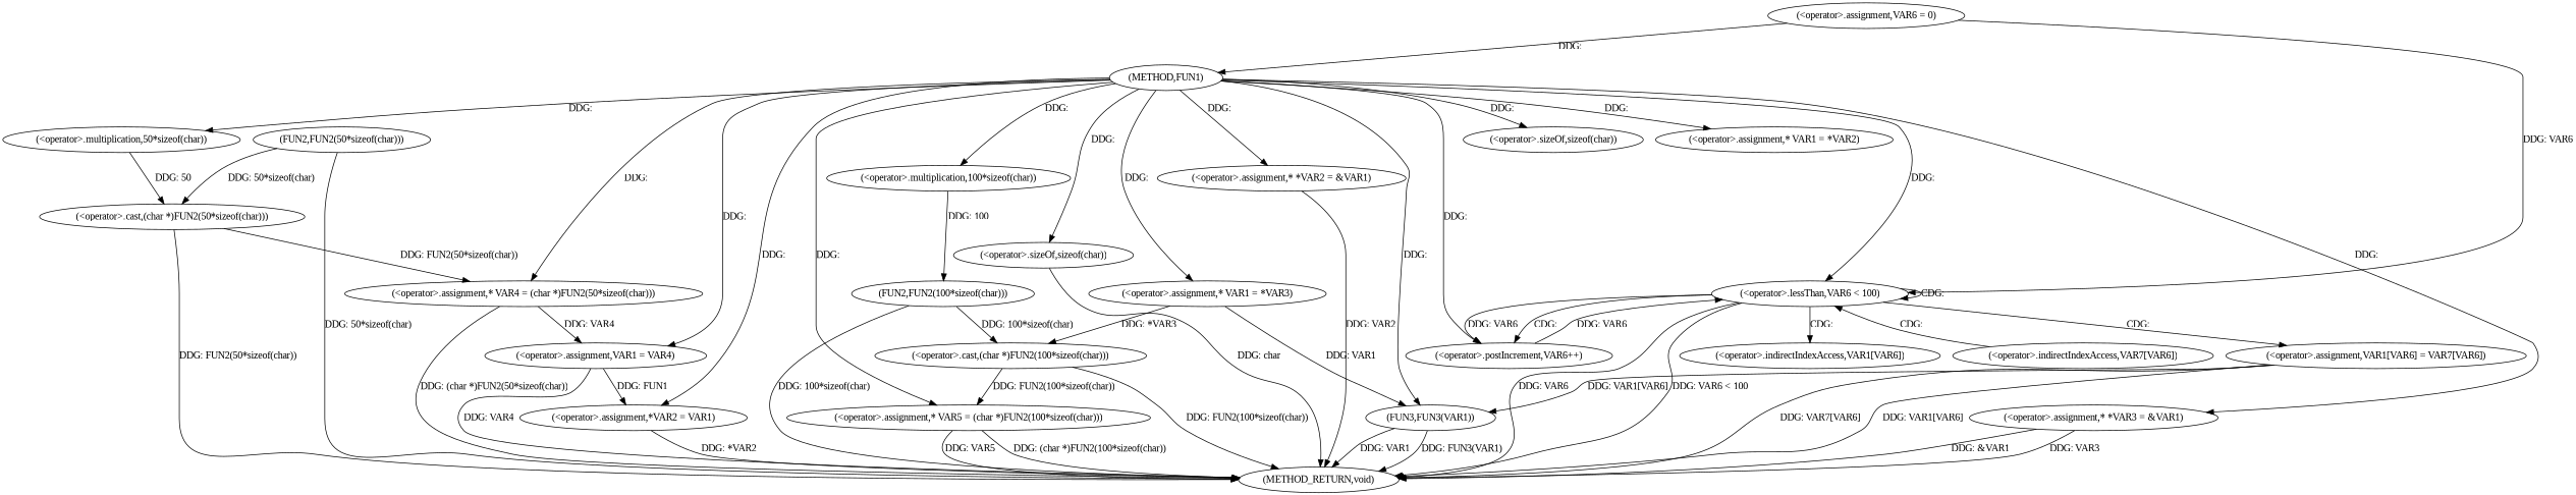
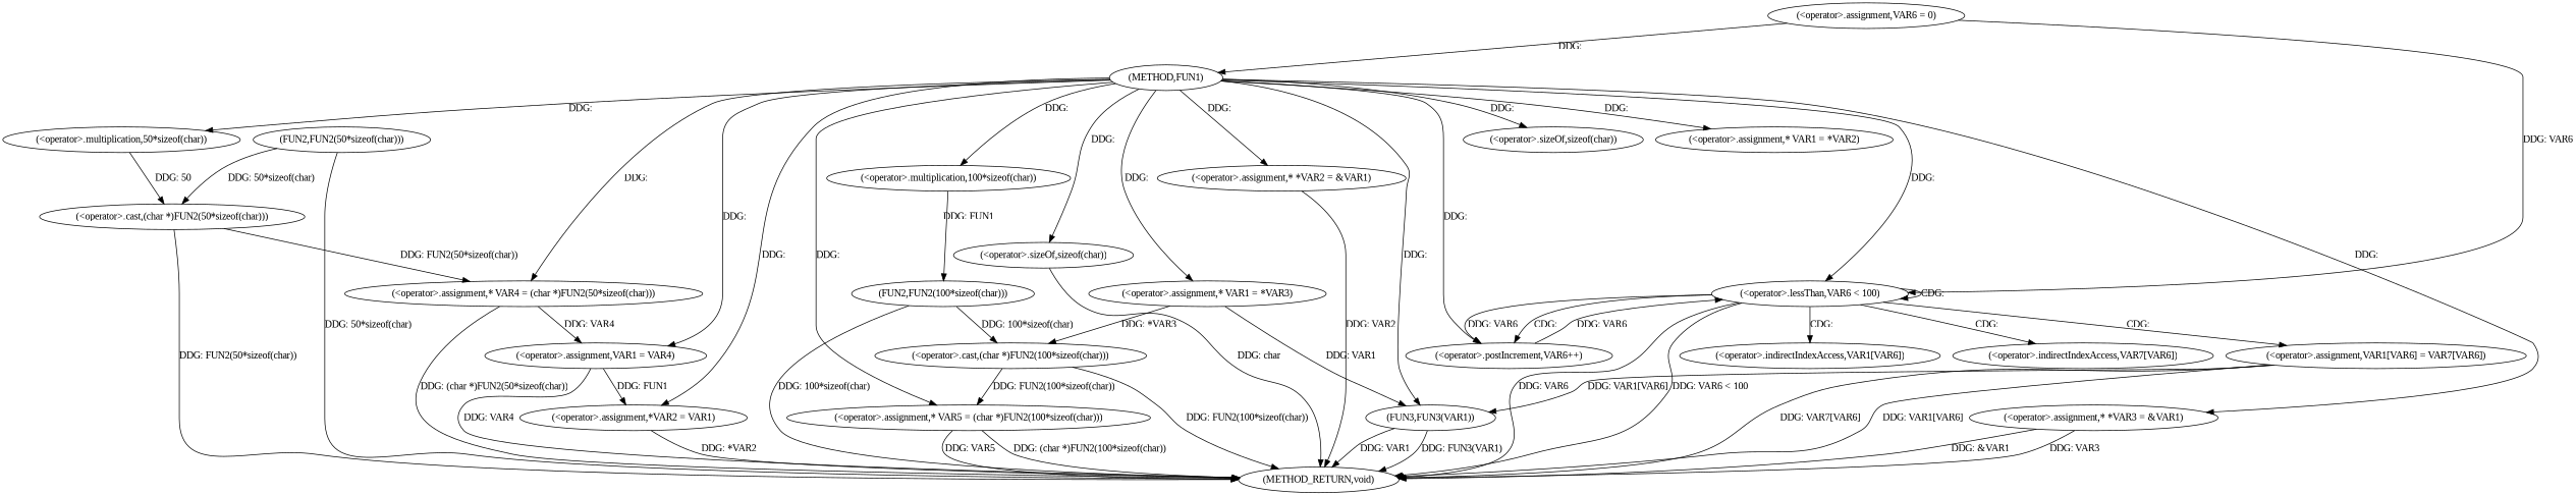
  digraph {
    fontname="Liberation Serif"
    node [fontname="Liberation Serif"]
    edge [fontname="Liberation Serif"]
    n1 [label="(METHOD,FUN1)"]
    n2 [label="(<operator>.assignment,* *VAR2 = &VAR1)"]
    n3 [label="(<operator>.assignment,* *VAR3 = &VAR1)"]
    n4 [label="(<operator>.assignment,* VAR4 = (char *)FUN2(50*sizeof(char)))"]
    n5 [label="(<operator>.multiplication,50*sizeof(char))"]
    n6 [label="(<operator>.sizeOf,sizeof(char))"]
    n7 [label="(<operator>.assignment,* VAR5 = (char *)FUN2(100*sizeof(char)))"]
    n8 [label="(<operator>.multiplication,100*sizeof(char))"]
    n9 [label="(<operator>.sizeOf,sizeof(char))"]
    n10 [label="(<operator>.assignment,* VAR1 = *VAR2)"]
    n11 [label="(<operator>.assignment,VAR1 = VAR4)"]
    n12 [label="(<operator>.assignment,*VAR2 = VAR1)"]
    n13 [label="(<operator>.assignment,* VAR1 = *VAR3)"]
    n14 [label="(<operator>.lessThan,VAR6 < 100)"]
    n15 [label="(<operator>.postIncrement,VAR6++)"]
    n16 [label="(FUN3,FUN3(VAR1))"]
    n17 [label="(METHOD_RETURN,void)"]
    n18 [label="(<operator>.cast,(char *)FUN2(50*sizeof(char)))"]
    n19 [label="(FUN2,FUN2(100*sizeof(char)))"]
    n20 [label="(<operator>.cast,(char *)FUN2(100*sizeof(char)))"]
    n21 [label="(<operator>.assignment,VAR6 = 0)"]
    n22 [label="(<operator>.assignment,VAR1[VAR6] = VAR7[VAR6])"]
    n23 [label="(<operator>.indirectIndexAccess,VAR1[VAR6])"]
    n24 [label="(<operator>.indirectIndexAccess,VAR7[VAR6])"]
    n25 [label="(FUN2,FUN2(50*sizeof(char)))"]
    n1 -> n2 [label="DDG: "]
    n1 -> n3 [label="DDG: "]
    n1 -> n4 [label="DDG: "]
    n1 -> n5 [label="DDG: "]
    n1 -> n6 [label="DDG: "]
    n1 -> n7 [label="DDG: "]
    n1 -> n8 [label="DDG: "]
    n1 -> n9 [label="DDG: "]
    n1 -> n10 [label="DDG: "]
    n1 -> n11 [label="DDG: "]
    n1 -> n12 [label="DDG: "]
    n1 -> n13 [label="DDG: "]
    n1 -> n14 [label="DDG: "]
    n1 -> n15 [label="DDG: "]
    n1 -> n16 [label="DDG: "]
    n2 -> n17 [label="DDG: VAR2"]
    n3 -> n17 [label="DDG: VAR3"]
    n3 -> n17 [label="DDG: &VAR1"]
    n4 -> n11 [label="DDG: VAR4"]
    n4 -> n17 [label="DDG: (char *)FUN2(50*sizeof(char))"]
    n5 -> n18 [label="DDG: 50"]
    n7 -> n17 [label="DDG: (char *)FUN2(100*sizeof(char))"]
    n7 -> n17 [label="DDG: VAR5"]
-   n8 -> n19 [label="DDG: 100"]
+   n8 -> n19 [label="DDG: FUN1"]
    n9 -> n17 [label="DDG: char"]
    n11 -> n12 [label="DDG: FUN1"]
    n11 -> n17 [label="DDG: VAR4"]
    n12 -> n17 [label="DDG: *VAR2"]
    n13 -> n16 [label="DDG: VAR1"]
    n13 -> n20 [label="DDG: *VAR3"]
    n14 -> n14 [label="CDG: "]
    n14 -> n15 [label="DDG: VAR6"]
    n14 -> n15 [label="CDG: "]
    n14 -> n17 [label="DDG: VAR6 < 100"]
    n14 -> n17 [label="DDG: VAR6"]
    n14 -> n22 [label="CDG: "]
    n14 -> n23 [label="CDG: "]
-   n24 -> n14 [label="CDG: "]
+   n14 -> n24 [label="CDG: "]
    n15 -> n14 [label="DDG: VAR6"]
    n16 -> n17 [label="DDG: FUN3(VAR1)"]
    n16 -> n17 [label="DDG: VAR1"]
    n18 -> n4 [label="DDG: FUN2(50*sizeof(char))"]
    n18 -> n17 [label="DDG: FUN2(50*sizeof(char))"]
    n19 -> n17 [label="DDG: 100*sizeof(char)"]
    n19 -> n20 [label="DDG: 100*sizeof(char)"]
    n20 -> n7 [label="DDG: FUN2(100*sizeof(char))"]
    n20 -> n17 [label="DDG: FUN2(100*sizeof(char))"]
    n21 -> n1 [label="DDG: "]
    n21 -> n14 [label="DDG: VAR6"]
    n22 -> n16 [label="DDG: VAR1[VAR6]"]
    n22 -> n17 [label="DDG: VAR7[VAR6]"]
    n22 -> n17 [label="DDG: VAR1[VAR6]"]
    n25 -> n17 [label="DDG: 50*sizeof(char)"]
    n25 -> n18 [label="DDG: 50*sizeof(char)"]
  }
